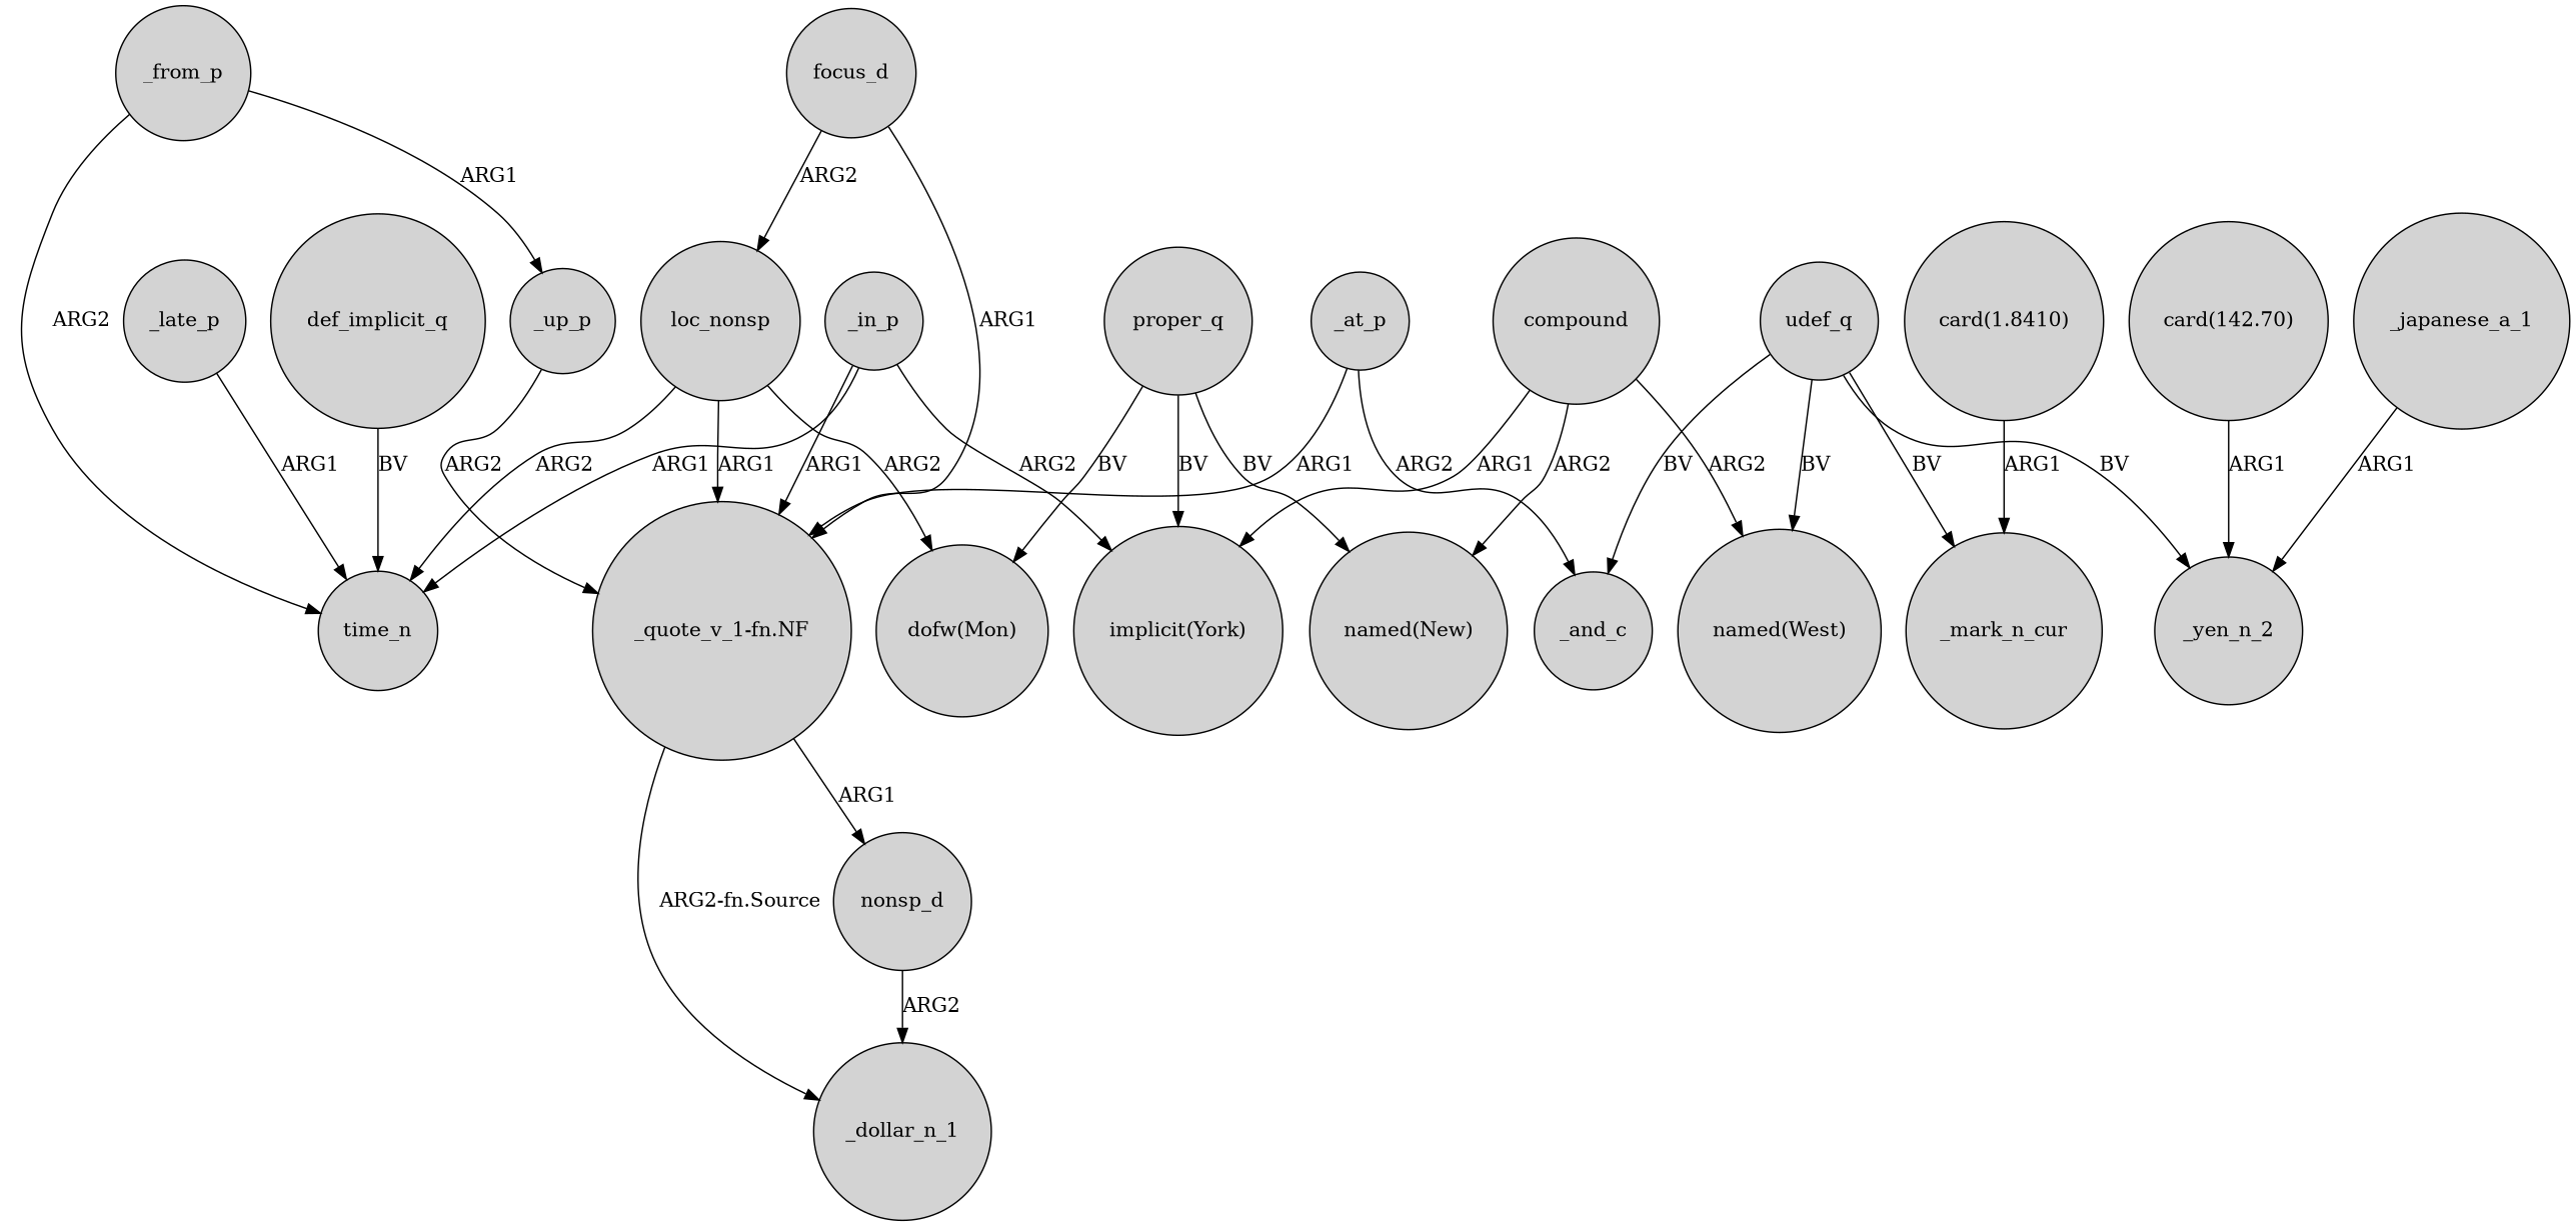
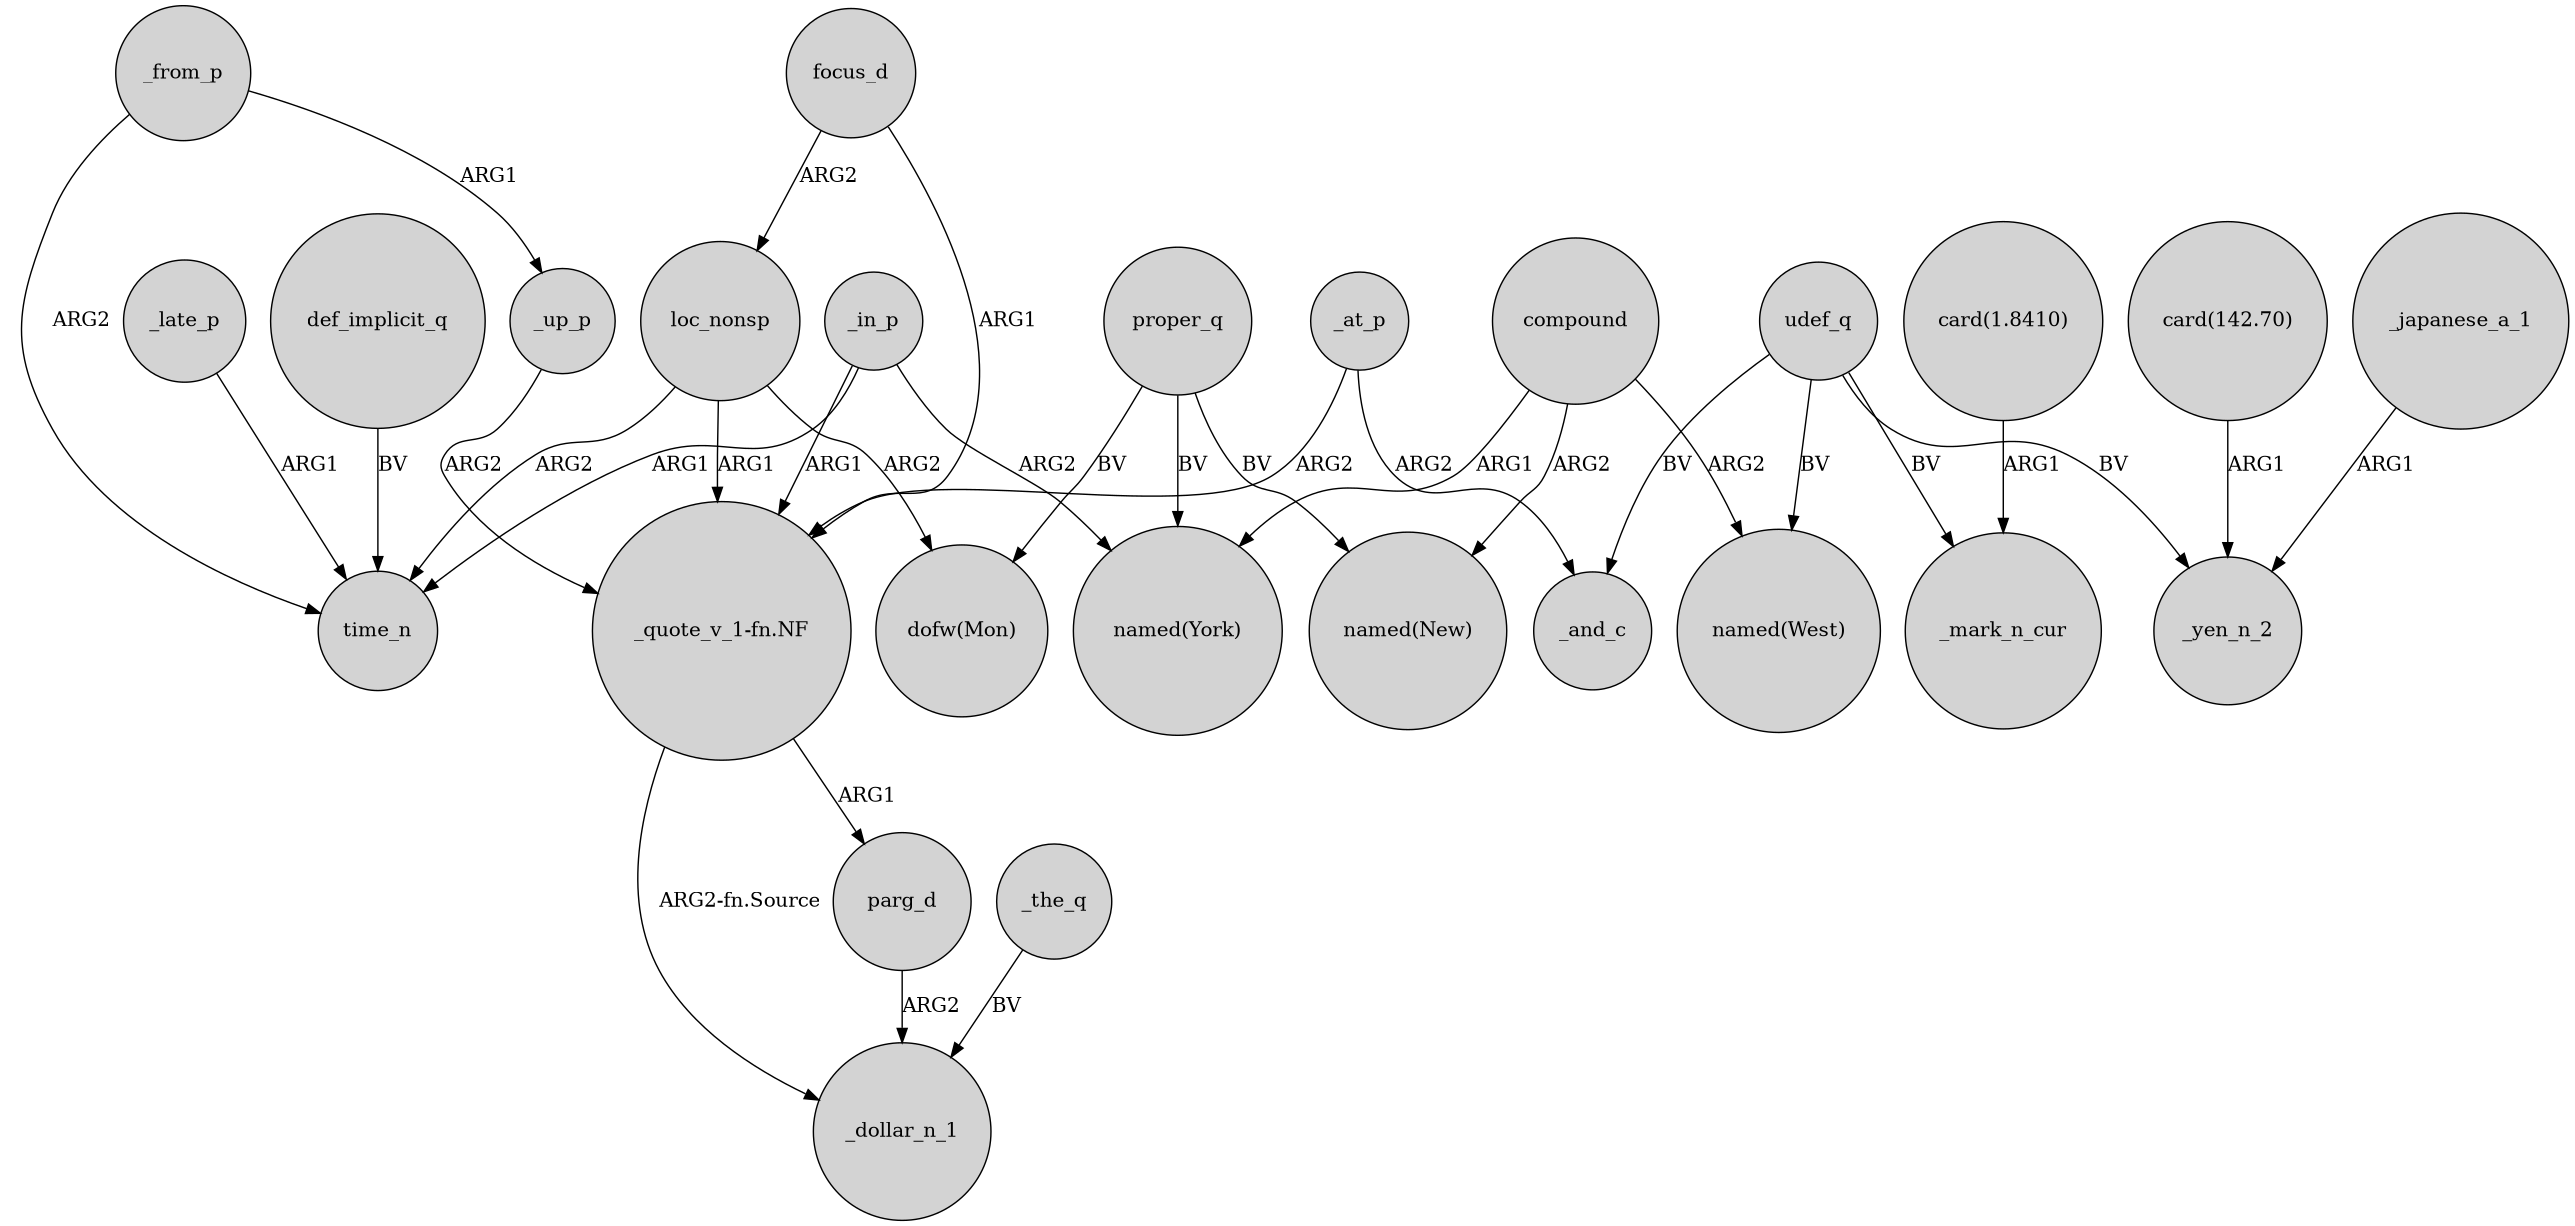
  digraph {
    node [shape=circle style=filled]
    _late_p
    time_n
    focus_d
    loc_nonsp
    "_quote_v_1-fn.NF"
    "dofw(Mon)"
    _dollar_n_1
-   parg_d [label=nonsp_d]
+   parg_d
    "card(142.70)"
    _yen_n_2
    compound
    "named(West)"
    "named(New)"
-   "named(York)" [label="implicit(York)"]
+   "named(York)"
    udef_q
    _mark_n_cur
    _and_c
    proper_q
    "card(1.8410)"
    _in_p
    _japanese_a_1
+   _the_q
    _from_p
    _up_p
    _at_p
    def_implicit_q
    _late_p -> time_n [label=ARG1]
    focus_d -> loc_nonsp [label=ARG2]
    focus_d -> "_quote_v_1-fn.NF" [label=ARG1]
    loc_nonsp -> time_n [label=ARG2]
    loc_nonsp -> "_quote_v_1-fn.NF" [label=ARG1]
    loc_nonsp -> "dofw(Mon)" [label=ARG2]
    "_quote_v_1-fn.NF" -> _dollar_n_1 [label="ARG2-fn.Source"]
    "_quote_v_1-fn.NF" -> parg_d [label=ARG1]
    parg_d -> _dollar_n_1 [label=ARG2]
    "card(142.70)" -> _yen_n_2 [label=ARG1]
    compound -> "named(West)" [label=ARG2]
    compound -> "named(New)" [label=ARG2]
    compound -> "named(York)" [label=ARG1]
    udef_q -> _yen_n_2 [label=BV]
    udef_q -> "named(West)" [label=BV]
    udef_q -> _mark_n_cur [label=BV]
    udef_q -> _and_c [label=BV]
    proper_q -> "dofw(Mon)" [label=BV]
    proper_q -> "named(New)" [label=BV]
    proper_q -> "named(York)" [label=BV]
    "card(1.8410)" -> _mark_n_cur [label=ARG1]
    _in_p -> time_n [label=ARG1]
    _in_p -> "_quote_v_1-fn.NF" [label=ARG1]
    _in_p -> "named(York)" [label=ARG2]
    _japanese_a_1 -> _yen_n_2 [label=ARG1]
+   _the_q -> _dollar_n_1 [label=BV]
    _from_p -> time_n [label=ARG2]
    _from_p -> _up_p [label=ARG1]
    _up_p -> "_quote_v_1-fn.NF" [label=ARG2]
-   _at_p -> "_quote_v_1-fn.NF" [label=ARG1]
+   _at_p -> "_quote_v_1-fn.NF" [label=ARG2]
    _at_p -> _and_c [label=ARG2]
    def_implicit_q -> time_n [label=BV]
  }
